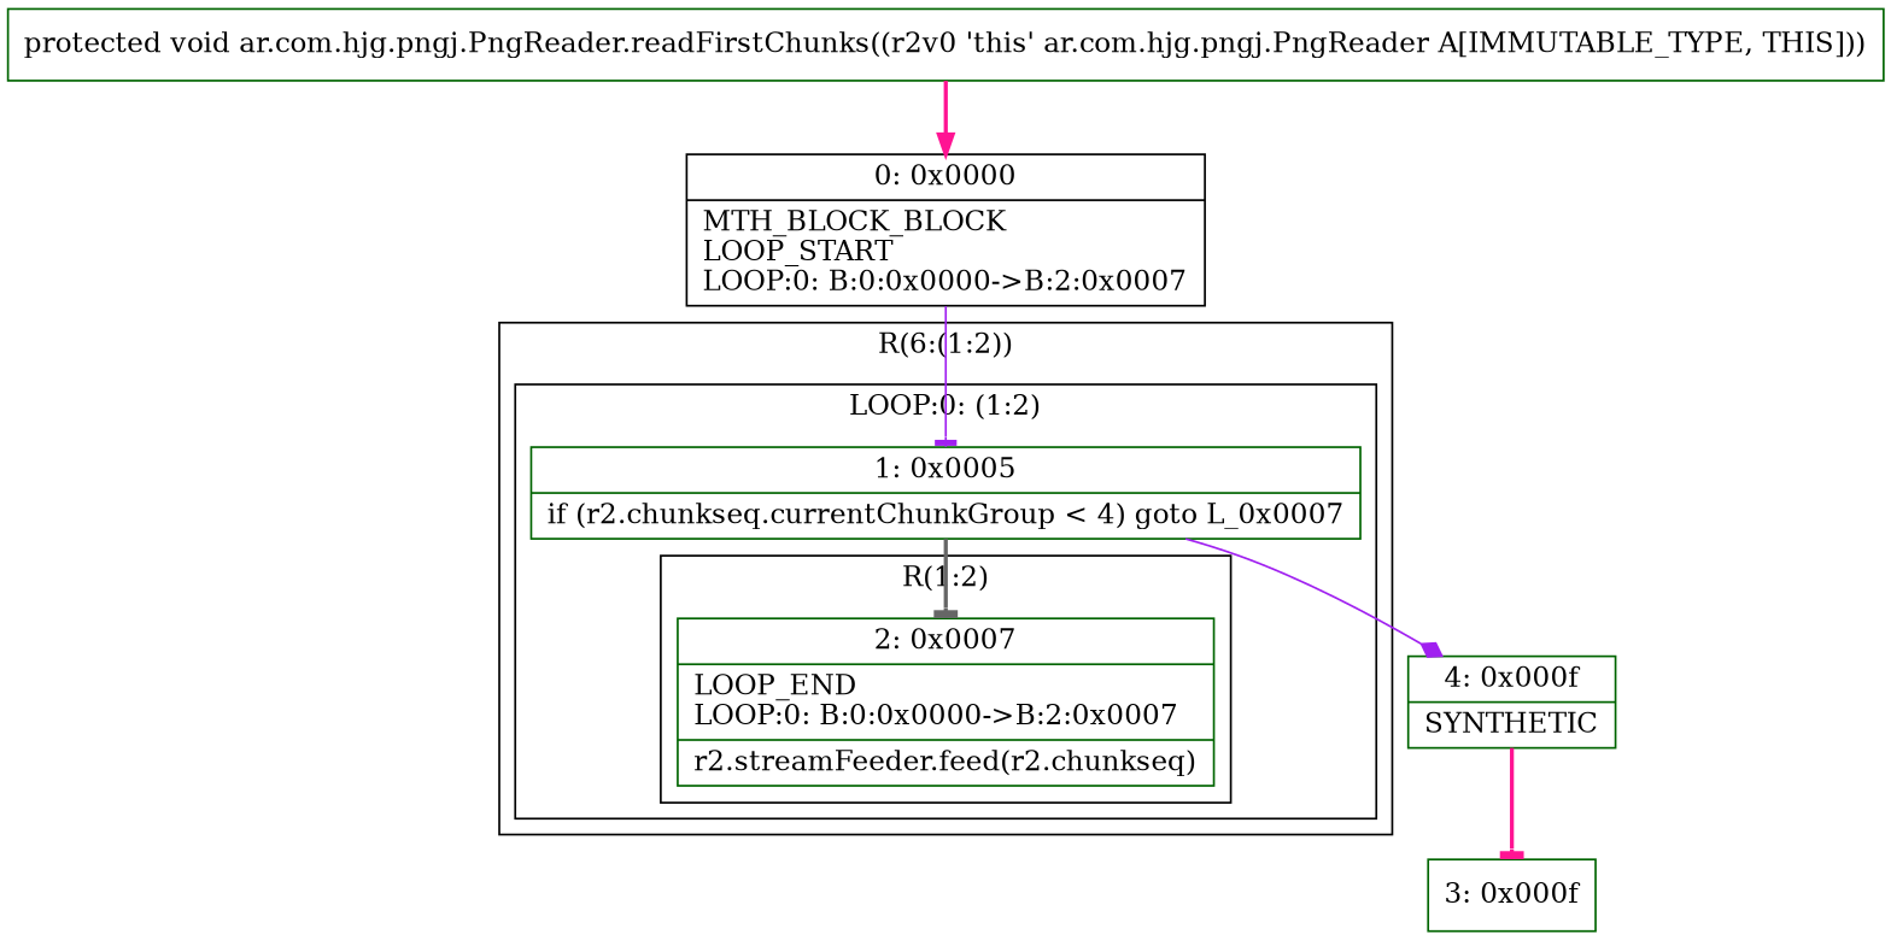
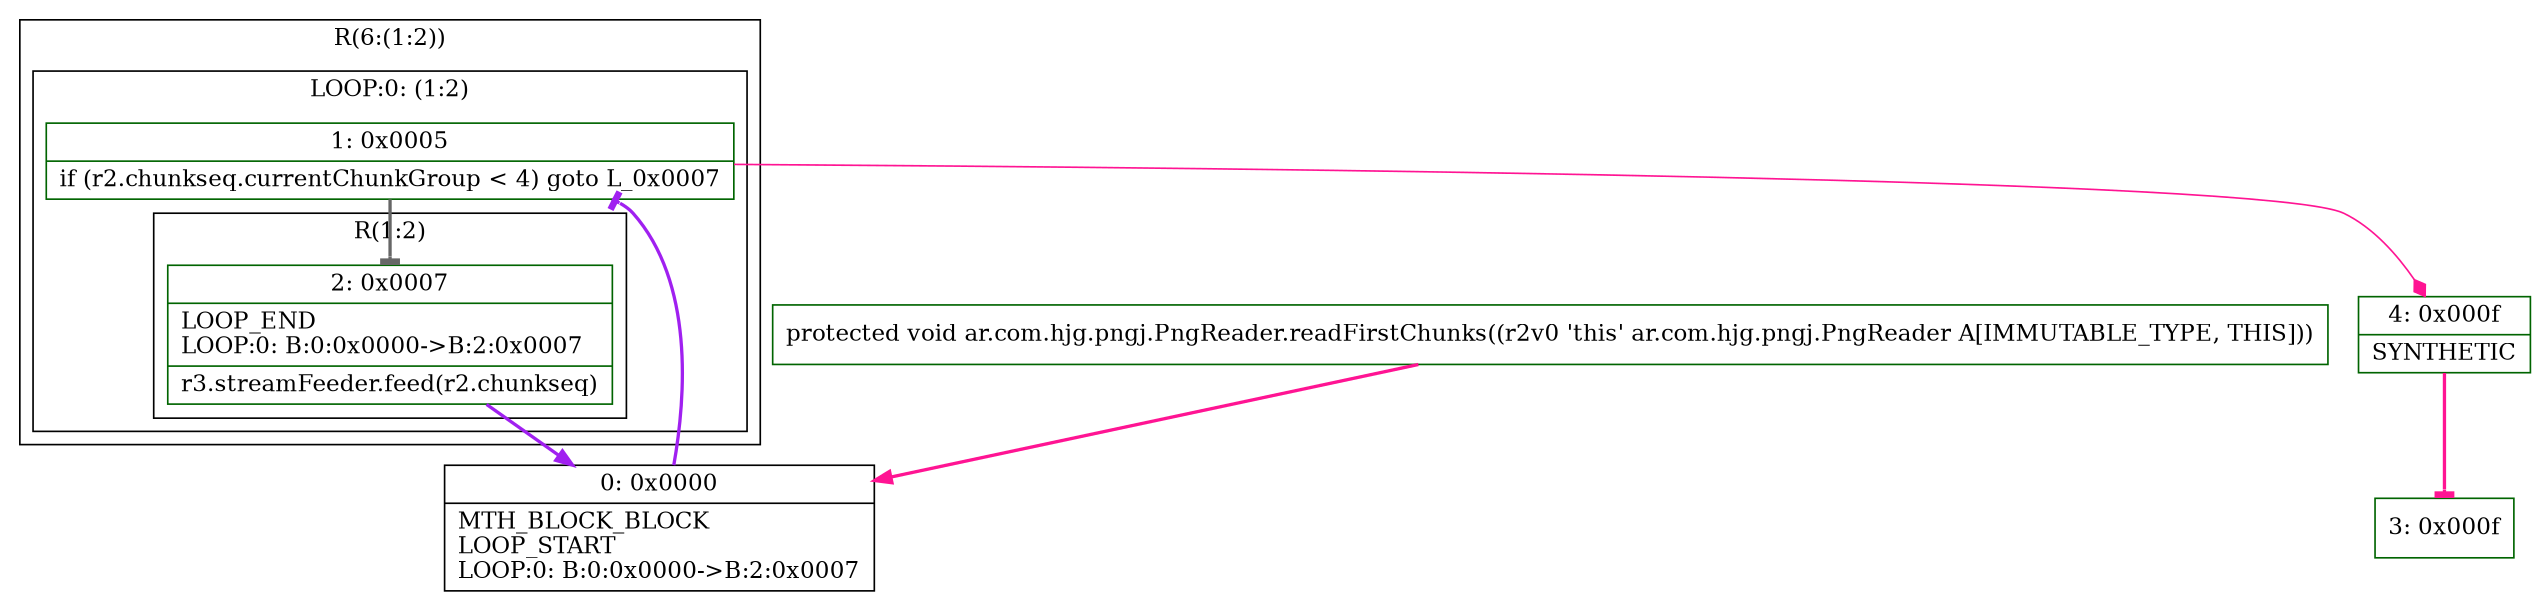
  digraph {
    node [color=darkgreen shape=record]
    edge [arrowhead=tee color=purple style=bold]
-   n1 [label="{2\:\ 0x0007|LOOP_END\lLOOP:0: B:0:0x0000\-\>B:2:0x0007\l|r2.streamFeeder.feed(r2.chunkseq)\l}"]
+   n1 [label="{2\:\ 0x0007|LOOP_END\lLOOP:0: B:0:0x0000\-\>B:2:0x0007\l|r3.streamFeeder.feed(r2.chunkseq)\l}"]
    n2 [label="{1\:\ 0x0005|if (r2.chunkseq.currentChunkGroup \< 4) goto L_0x0007\l}"]
    n3 [color=black label="{0\:\ 0x0000|MTH_BLOCK_BLOCK\lLOOP_START\lLOOP:0: B:0:0x0000\-\>B:2:0x0007\l}"]
    n4 [label="{4\:\ 0x000f|SYNTHETIC\l}"]
    n5 [label="{3\:\ 0x000f}"]
    n6 [label="{protected void ar.com.hjg.pngj.PngReader.readFirstChunks((r2v0 'this' ar.com.hjg.pngj.PngReader A[IMMUTABLE_TYPE, THIS])) }"]
    subgraph cluster_1 {
      label="R(6:(1:2))"
      subgraph cluster_2 {
        label="LOOP:0: (1:2)"
        n2
        subgraph cluster_3 {
          label="R(1:2)"
          n1
        }
      }
    }
+   n1 -> n3 [arrowhead=normal]
    n2 -> n1 [color=gray40]
-   n2 -> n4 [arrowhead=diamond style=solid]
-   n3 -> n2 [style=solid]
+   n2 -> n4 [arrowhead=diamond color=deeppink style=solid]
+   n3 -> n2
    n4 -> n5 [color=deeppink]
    n6 -> n3 [arrowhead=normal color=deeppink]
  }
